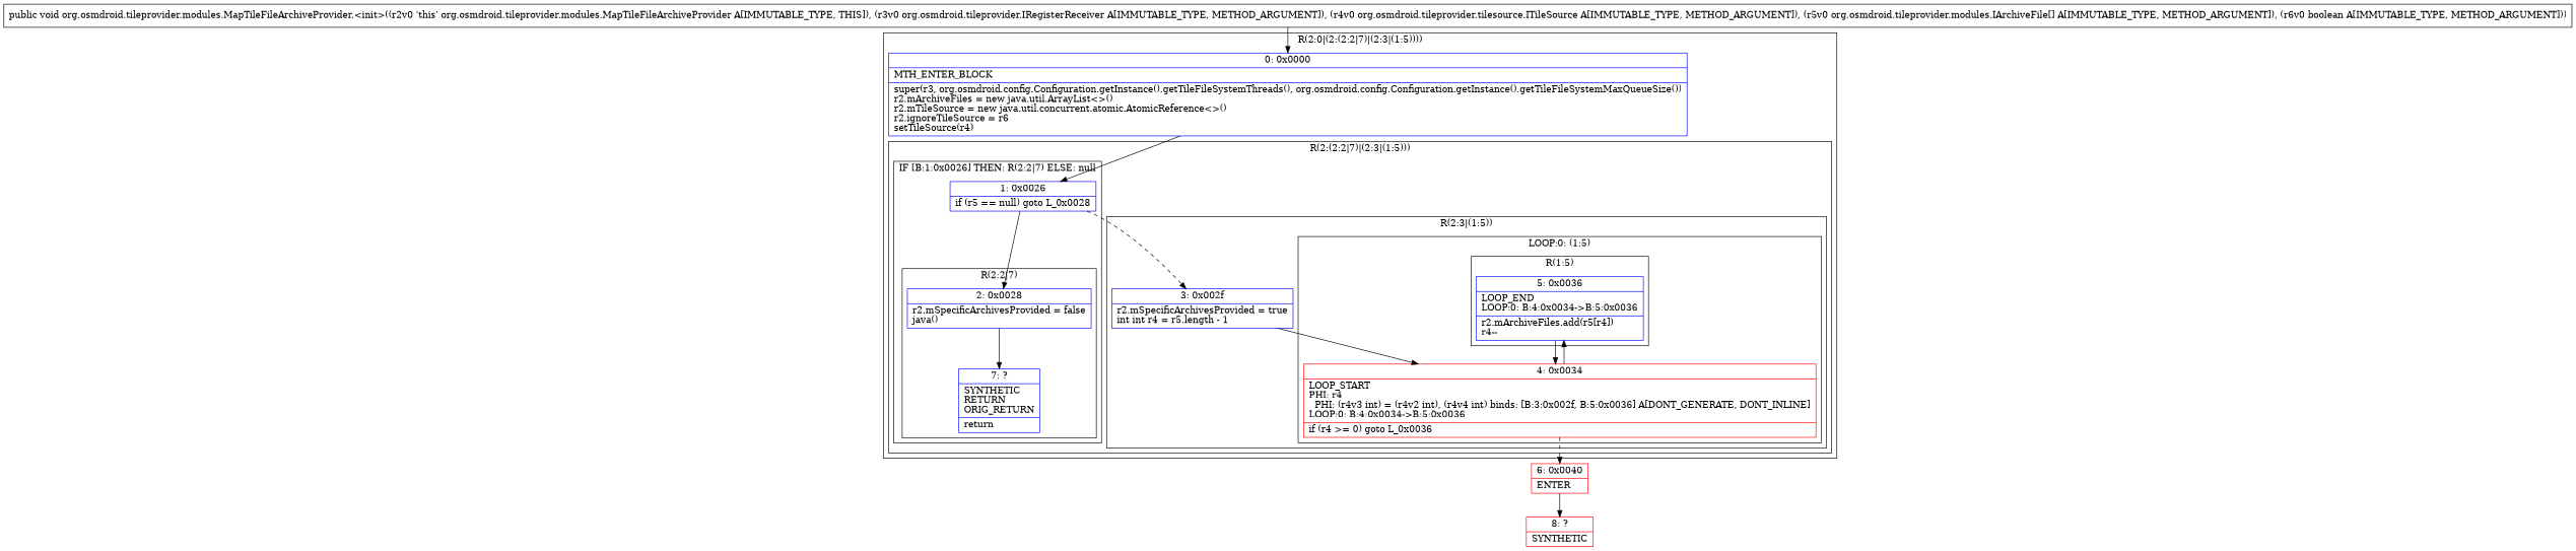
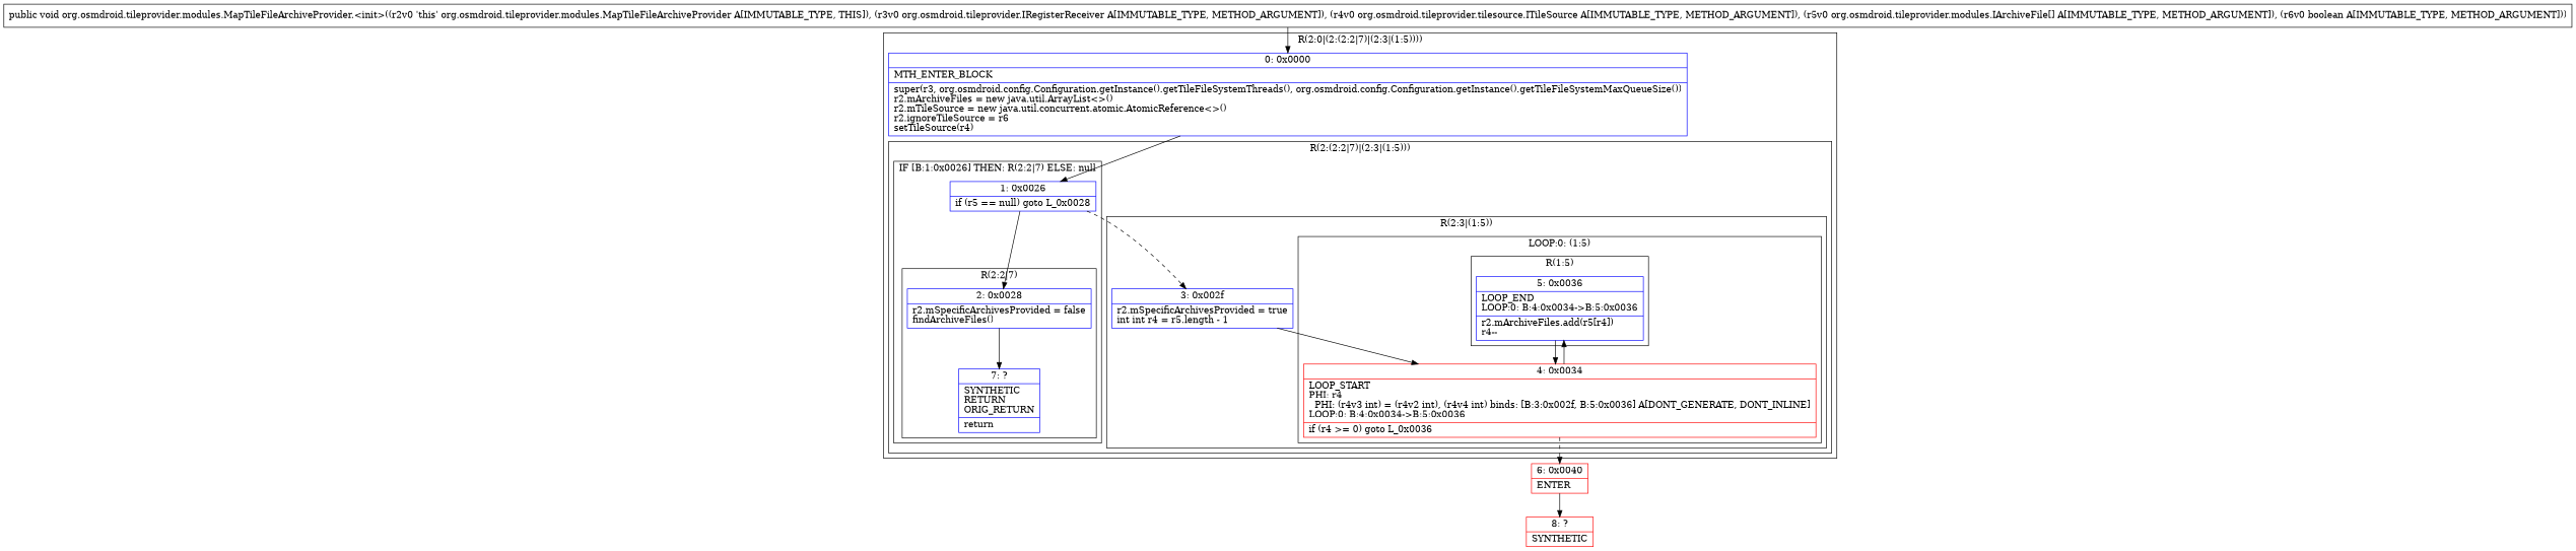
  digraph {
    node [color=blue shape=record]
-   n1 [label="{2\:\ 0x0028|r2.mSpecificArchivesProvided = false\ljava()\l}"]
+   n1 [label="{2\:\ 0x0028|r2.mSpecificArchivesProvided = false\lfindArchiveFiles()\l}"]
    n2 [label="{7\:\ ?|SYNTHETIC\lRETURN\lORIG_RETURN\l|return\l}"]
    n3 [label="{1\:\ 0x0026|if (r5 == null) goto L_0x0028\l}"]
    n4 [label="{5\:\ 0x0036|LOOP_END\lLOOP:0: B:4:0x0034\-\>B:5:0x0036\l|r2.mArchiveFiles.add(r5[r4])\lr4\-\-\l}"]
    n5 [color=red label="{4\:\ 0x0034|LOOP_START\lPHI: r4 \l  PHI: (r4v3 int) = (r4v2 int), (r4v4 int) binds: [B:3:0x002f, B:5:0x0036] A[DONT_GENERATE, DONT_INLINE]\lLOOP:0: B:4:0x0034\-\>B:5:0x0036\l|if (r4 \>= 0) goto L_0x0036\l}"]
    n6 [label="{3\:\ 0x002f|r2.mSpecificArchivesProvided = true\lint int r4 = r5.length \- 1\l}"]
    n7 [label="{0\:\ 0x0000|MTH_ENTER_BLOCK\l|super(r3, org.osmdroid.config.Configuration.getInstance().getTileFileSystemThreads(), org.osmdroid.config.Configuration.getInstance().getTileFileSystemMaxQueueSize())\lr2.mArchiveFiles = new java.util.ArrayList\<\>()\lr2.mTileSource = new java.util.concurrent.atomic.AtomicReference\<\>()\lr2.ignoreTileSource = r6\lsetTileSource(r4)\l}"]
    n8 [color=red label="{6\:\ 0x0040|ENTER\l}"]
    n9 [color=red label="{8\:\ ?|SYNTHETIC\l}"]
    n10 [label="{public void org.osmdroid.tileprovider.modules.MapTileFileArchiveProvider.\<init\>((r2v0 'this' org.osmdroid.tileprovider.modules.MapTileFileArchiveProvider A[IMMUTABLE_TYPE, THIS]), (r3v0 org.osmdroid.tileprovider.IRegisterReceiver A[IMMUTABLE_TYPE, METHOD_ARGUMENT]), (r4v0 org.osmdroid.tileprovider.tilesource.ITileSource A[IMMUTABLE_TYPE, METHOD_ARGUMENT]), (r5v0 org.osmdroid.tileprovider.modules.IArchiveFile[] A[IMMUTABLE_TYPE, METHOD_ARGUMENT]), (r6v0 boolean A[IMMUTABLE_TYPE, METHOD_ARGUMENT])) }" color=""]
    subgraph cluster_1 {
      label="R(2:0|(2:(2:2|7)|(2:3|(1:5))))"
      n7
      subgraph cluster_2 {
        label="R(2:(2:2|7)|(2:3|(1:5)))"
        subgraph cluster_3 {
          label="IF [B:1:0x0026] THEN: R(2:2|7) ELSE: null"
          n3
          subgraph cluster_4 {
            label="R(2:2|7)"
            n1
            n2
          }
        }
        subgraph cluster_5 {
          label="R(2:3|(1:5))"
          n6
          subgraph cluster_6 {
            label="LOOP:0: (1:5)"
            n5
            subgraph cluster_7 {
              label="R(1:5)"
              n4
            }
          }
        }
      }
    }
    n1 -> n2
    n3 -> n1
    n3 -> n6 [style=dashed]
    n4 -> n5
    n5 -> n4
    n5 -> n8 [style=dashed]
    n6 -> n5
    n7 -> n3
    n8 -> n9
    n10 -> n7
  }
